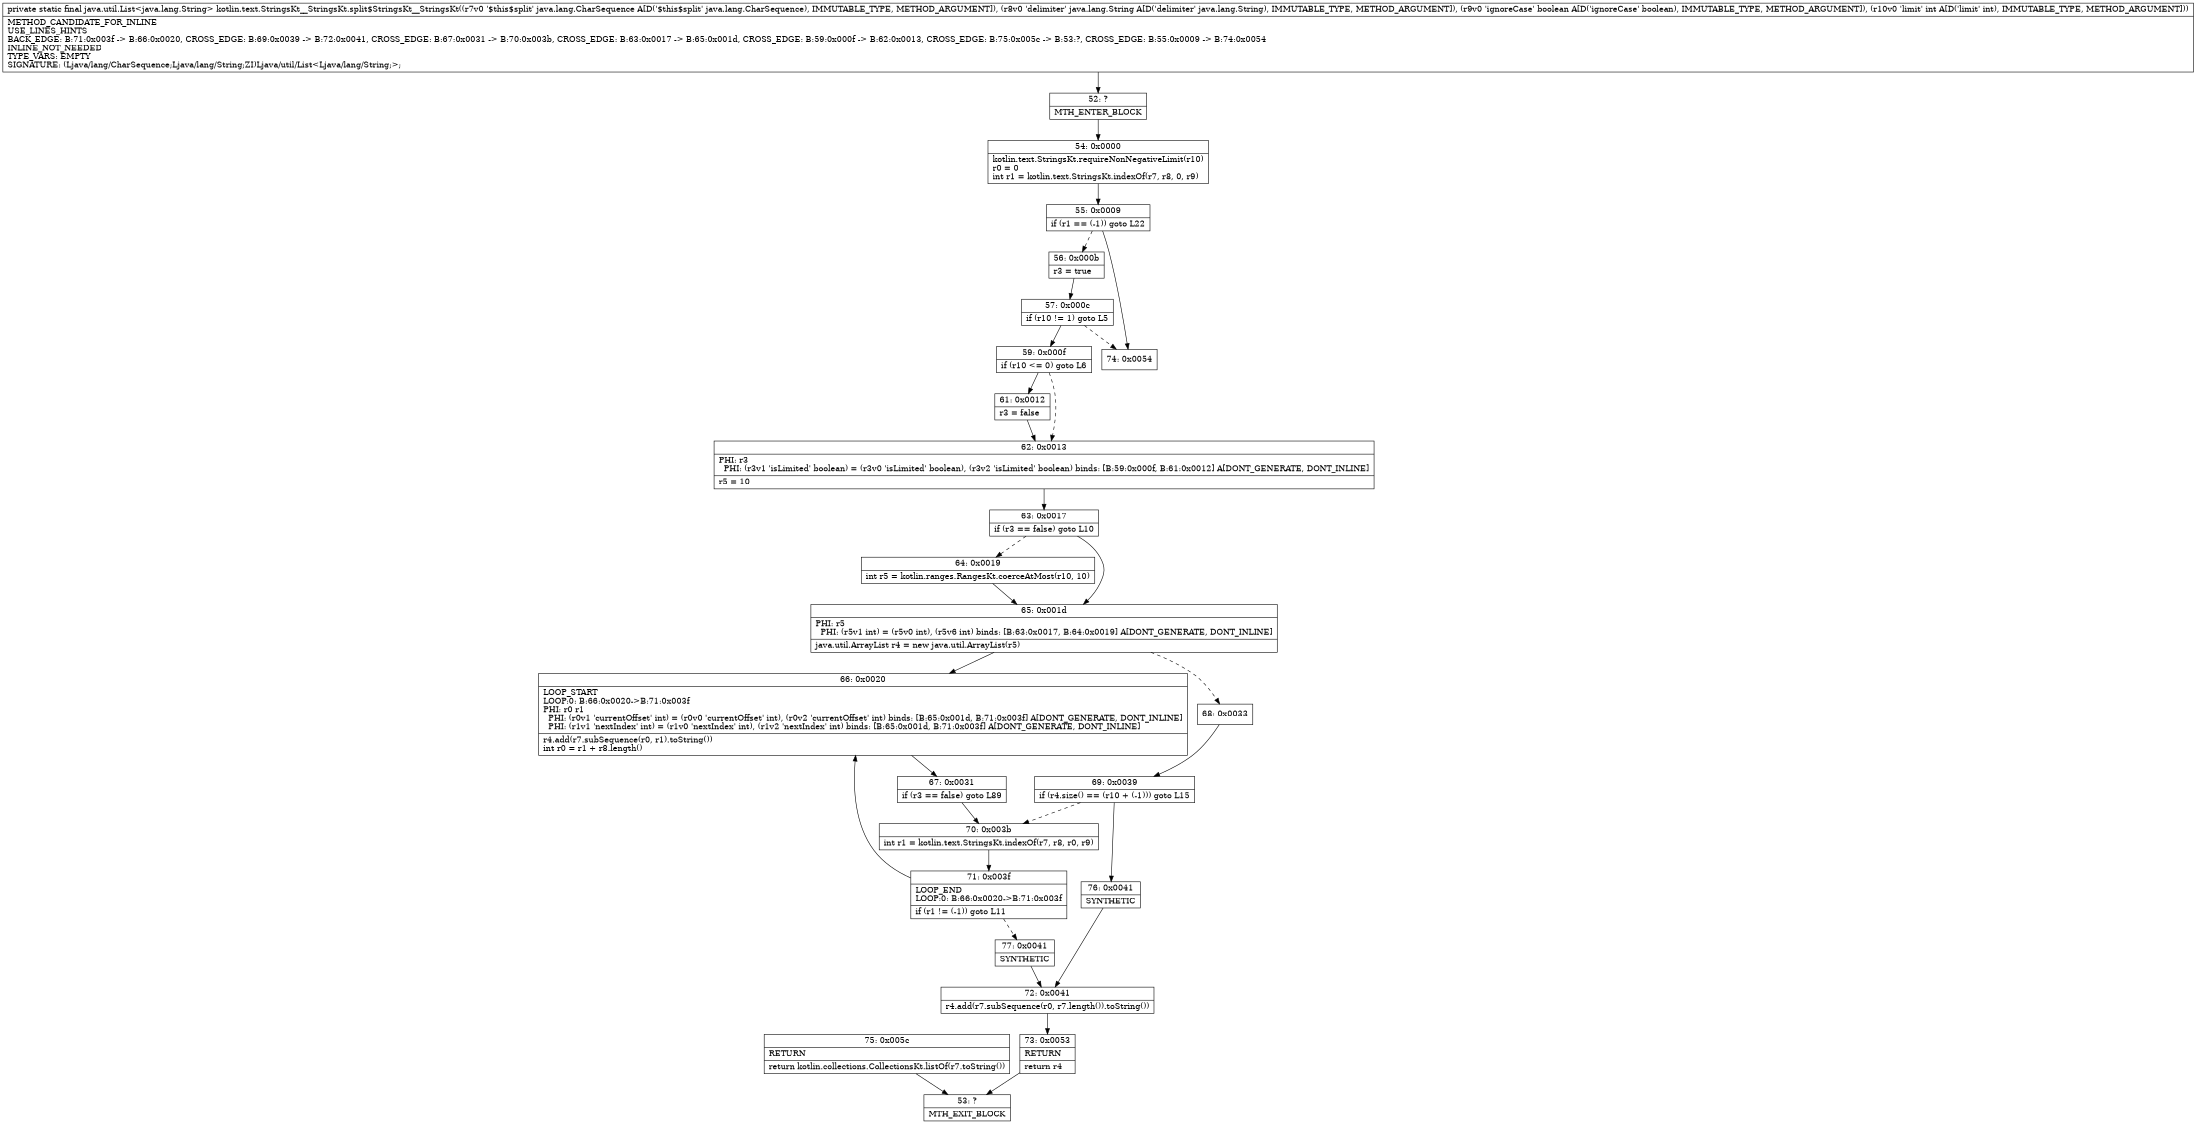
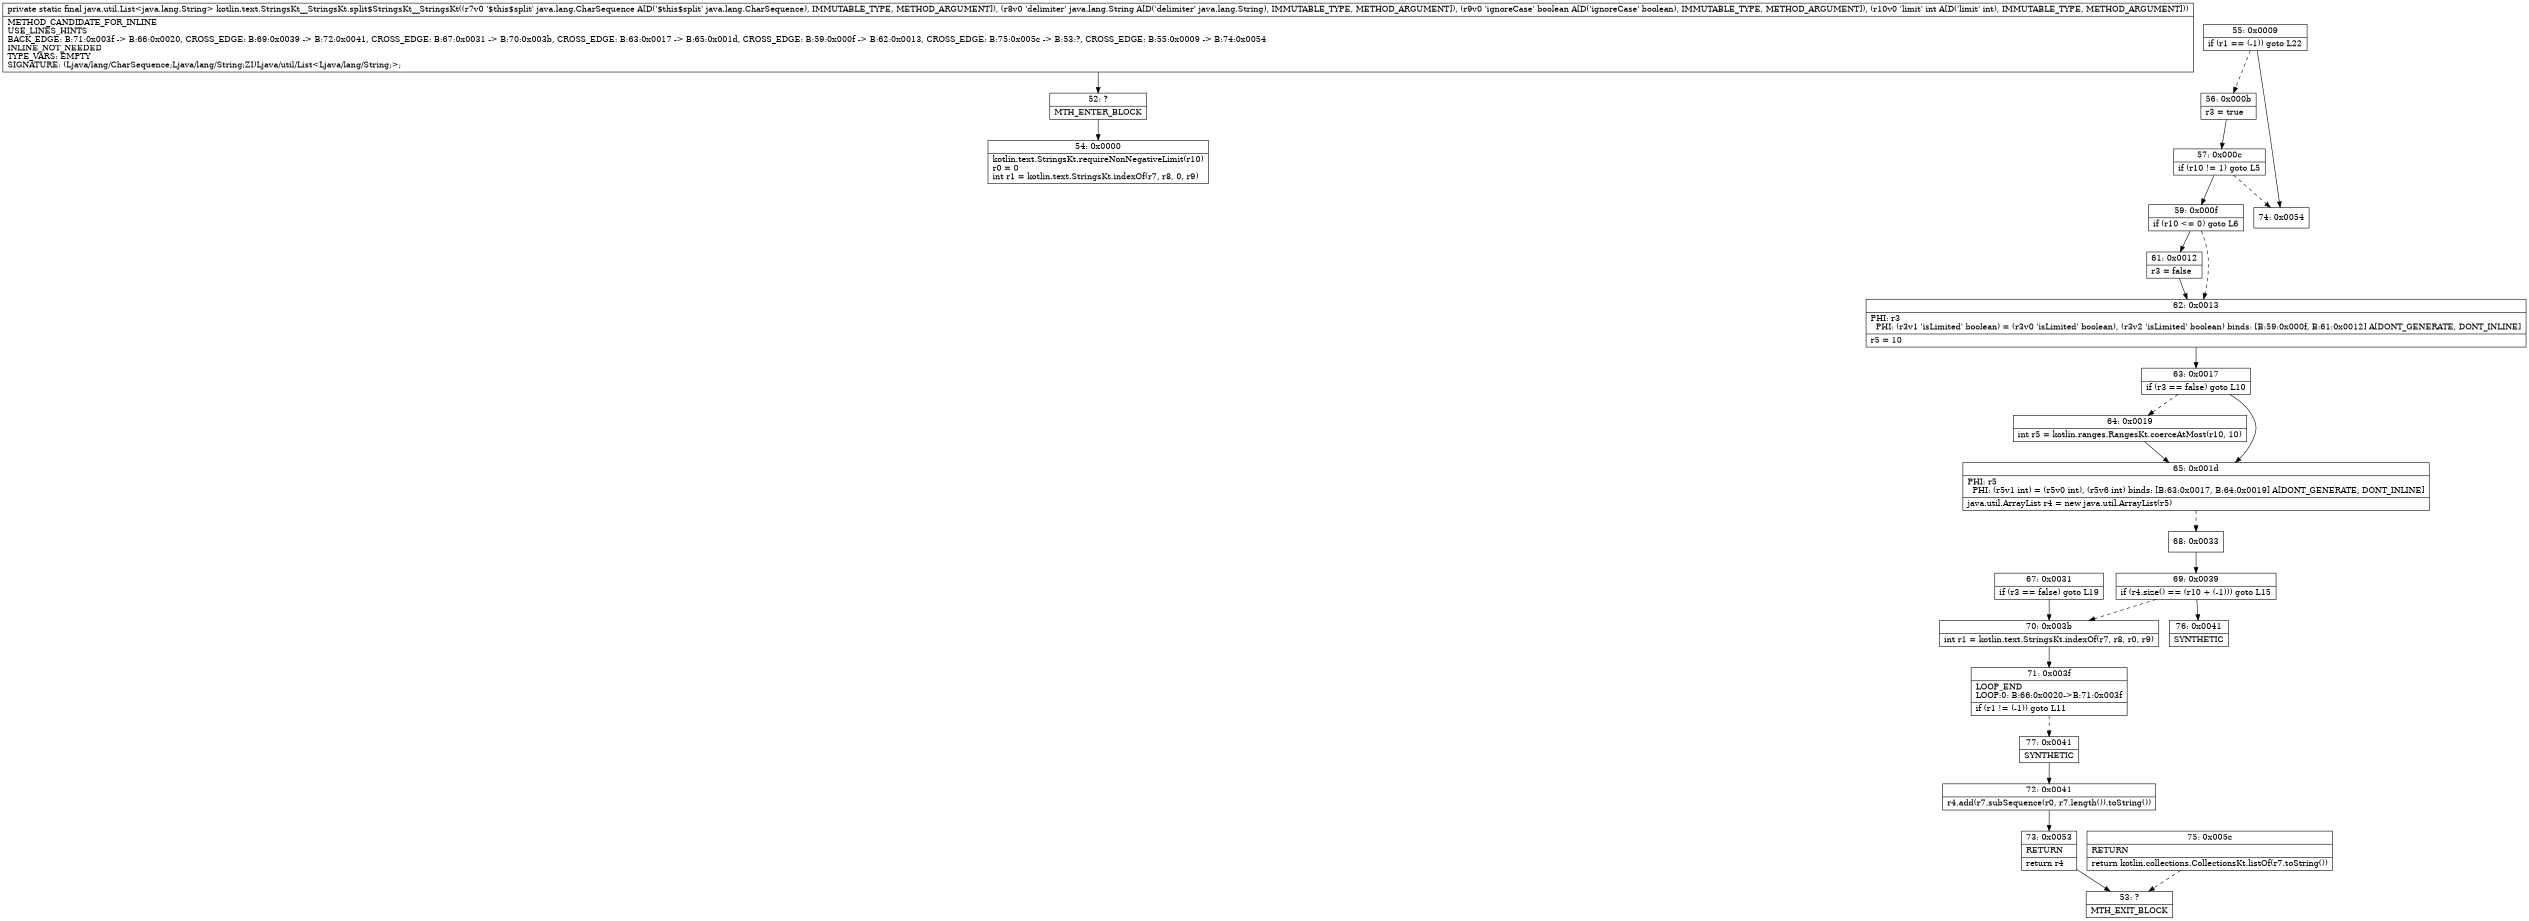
  digraph {
    node [shape=record]
    n1 [label="{52\:\ ?|MTH_ENTER_BLOCK\l}"]
    n2 [label="{54\:\ 0x0000|kotlin.text.StringsKt.requireNonNegativeLimit(r10)\lr0 = 0\lint r1 = kotlin.text.StringsKt.indexOf(r7, r8, 0, r9)\l}"]
    n3 [label="{55\:\ 0x0009|if (r1 == (\-1)) goto L22\l}"]
    n4 [label="{56\:\ 0x000b|r3 = true\l}"]
    n5 [label="{74\:\ 0x0054}"]
    n6 [label="{57\:\ 0x000c|if (r10 != 1) goto L5\l}"]
    n7 [label="{59\:\ 0x000f|if (r10 \<= 0) goto L6\l}"]
    n8 [label="{61\:\ 0x0012|r3 = false\l}"]
    n9 [label="{62\:\ 0x0013|PHI: r3 \l  PHI: (r3v1 'isLimited' boolean) = (r3v0 'isLimited' boolean), (r3v2 'isLimited' boolean) binds: [B:59:0x000f, B:61:0x0012] A[DONT_GENERATE, DONT_INLINE]\l|r5 = 10\l}"]
    n10 [label="{63\:\ 0x0017|if (r3 == false) goto L10\l}"]
    n11 [label="{64\:\ 0x0019|int r5 = kotlin.ranges.RangesKt.coerceAtMost(r10, 10)\l}"]
    n12 [label="{65\:\ 0x001d|PHI: r5 \l  PHI: (r5v1 int) = (r5v0 int), (r5v6 int) binds: [B:63:0x0017, B:64:0x0019] A[DONT_GENERATE, DONT_INLINE]\l|java.util.ArrayList r4 = new java.util.ArrayList(r5)\l}"]
-   n13 [label="{66\:\ 0x0020|LOOP_START\lLOOP:0: B:66:0x0020\-\>B:71:0x003f\lPHI: r0 r1 \l  PHI: (r0v1 'currentOffset' int) = (r0v0 'currentOffset' int), (r0v2 'currentOffset' int) binds: [B:65:0x001d, B:71:0x003f] A[DONT_GENERATE, DONT_INLINE]\l  PHI: (r1v1 'nextIndex' int) = (r1v0 'nextIndex' int), (r1v2 'nextIndex' int) binds: [B:65:0x001d, B:71:0x003f] A[DONT_GENERATE, DONT_INLINE]\l|r4.add(r7.subSequence(r0, r1).toString())\lint r0 = r1 + r8.length()\l}"]
    n14 [label="{68\:\ 0x0033}"]
-   n15 [label="{67\:\ 0x0031|if (r3 == false) goto L89\l}"]
+   n15 [label="{67\:\ 0x0031|if (r3 == false) goto L19\l}"]
    n16 [label="{70\:\ 0x003b|int r1 = kotlin.text.StringsKt.indexOf(r7, r8, r0, r9)\l}"]
    n17 [label="{69\:\ 0x0039|if (r4.size() == (r10 + (\-1))) goto L15\l}"]
    n18 [label="{71\:\ 0x003f|LOOP_END\lLOOP:0: B:66:0x0020\-\>B:71:0x003f\l|if (r1 != (\-1)) goto L11\l}"]
    n19 [label="{76\:\ 0x0041|SYNTHETIC\l}"]
    n20 [label="{72\:\ 0x0041|r4.add(r7.subSequence(r0, r7.length()).toString())\l}"]
    n21 [label="{73\:\ 0x0053|RETURN\l|return r4\l}"]
    n22 [label="{53\:\ ?|MTH_EXIT_BLOCK\l}"]
    n23 [label="{77\:\ 0x0041|SYNTHETIC\l}"]
    n24 [label="{75\:\ 0x005c|RETURN\l|return kotlin.collections.CollectionsKt.listOf(r7.toString())\l}"]
    n25 [label="{private static final java.util.List\<java.lang.String\> kotlin.text.StringsKt__StringsKt.split$StringsKt__StringsKt((r7v0 '$this$split' java.lang.CharSequence A[D('$this$split' java.lang.CharSequence), IMMUTABLE_TYPE, METHOD_ARGUMENT]), (r8v0 'delimiter' java.lang.String A[D('delimiter' java.lang.String), IMMUTABLE_TYPE, METHOD_ARGUMENT]), (r9v0 'ignoreCase' boolean A[D('ignoreCase' boolean), IMMUTABLE_TYPE, METHOD_ARGUMENT]), (r10v0 'limit' int A[D('limit' int), IMMUTABLE_TYPE, METHOD_ARGUMENT]))  | METHOD_CANDIDATE_FOR_INLINE\lUSE_LINES_HINTS\lBACK_EDGE: B:71:0x003f \-\> B:66:0x0020, CROSS_EDGE: B:69:0x0039 \-\> B:72:0x0041, CROSS_EDGE: B:67:0x0031 \-\> B:70:0x003b, CROSS_EDGE: B:63:0x0017 \-\> B:65:0x001d, CROSS_EDGE: B:59:0x000f \-\> B:62:0x0013, CROSS_EDGE: B:75:0x005c \-\> B:53:?, CROSS_EDGE: B:55:0x0009 \-\> B:74:0x0054\lINLINE_NOT_NEEDED\lTYPE_VARS: EMPTY\lSIGNATURE: (Ljava\/lang\/CharSequence;Ljava\/lang\/String;ZI)Ljava\/util\/List\<Ljava\/lang\/String;\>;\l}"]
    n1 -> n2
-   n2 -> n3
    n3 -> n4 [style=dashed]
    n3 -> n5
    n4 -> n6
    n6 -> n5 [style=dashed]
    n6 -> n7
    n7 -> n8
    n7 -> n9 [style=dashed]
    n8 -> n9
    n9 -> n10
    n10 -> n11 [style=dashed]
    n10 -> n12
    n11 -> n12
-   n12 -> n13
    n12 -> n14 [style=dashed]
-   n13 -> n15
    n14 -> n17
    n15 -> n16
    n16 -> n18
    n17 -> n16 [style=dashed]
    n17 -> n19
-   n18 -> n13
    n18 -> n23 [style=dashed]
-   n19 -> n20
    n20 -> n21
    n21 -> n22
    n23 -> n20
-   n24 -> n22
+   n24 -> n22 [style=dashed]
    n25 -> n1
  }
